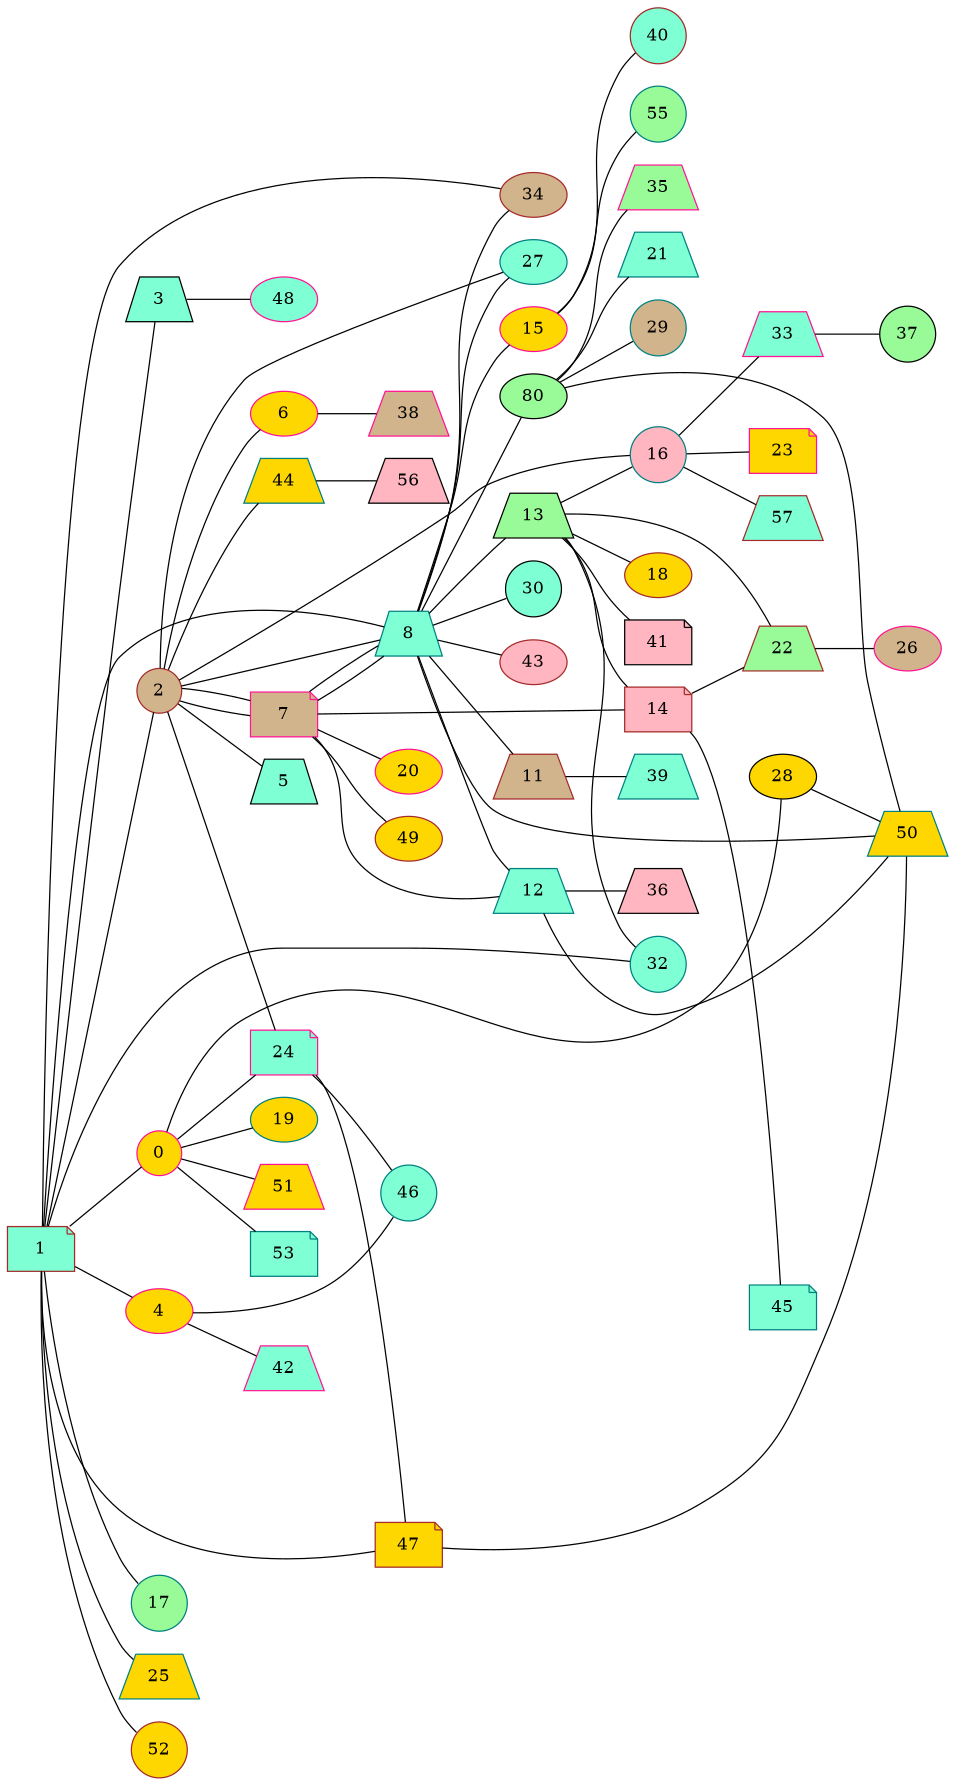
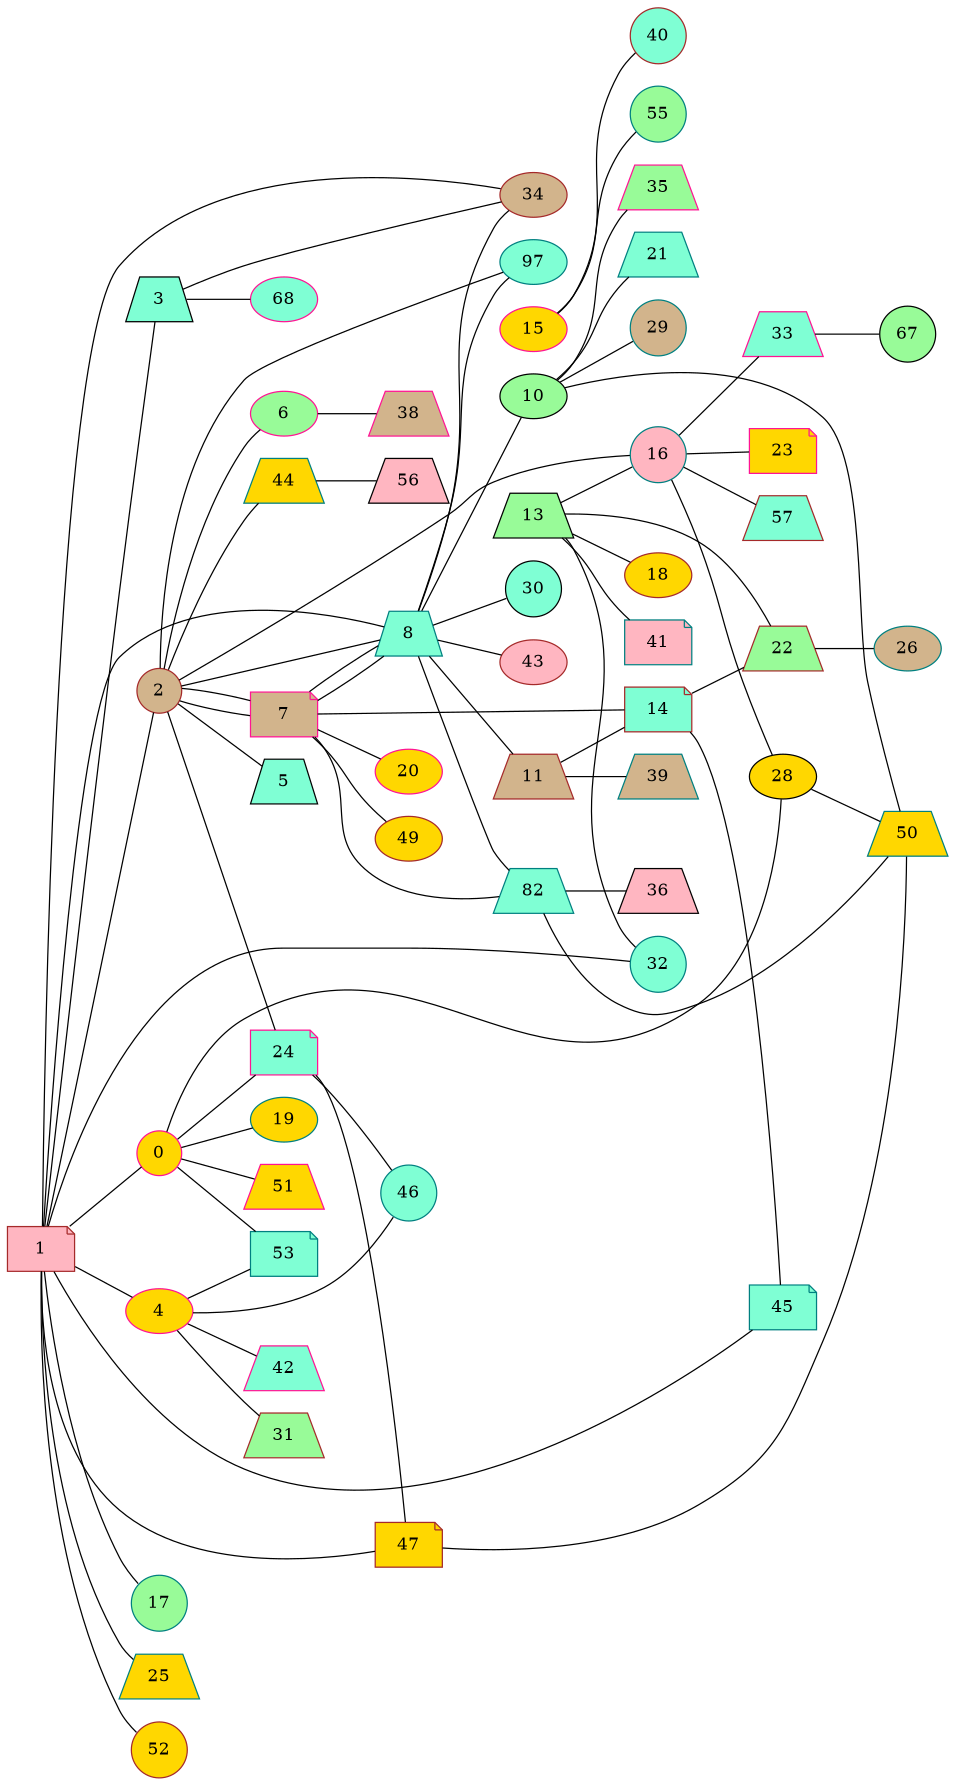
  graph {
    fontname="DejaVu Serif"
    rankdir=LR
    node [color=teal fillcolor=aquamarine fontname="DejaVu Serif" shape=trapezium style=filled]
    edge [fontname="DejaVu Serif"]
-   1 [color=brown shape=note]
+   1 [color=brown fillcolor=lightpink shape=note]
    2 [color=brown fillcolor=tan shape=circle]
    3 [color=black]
    4 [color=deeppink fillcolor=gold shape=ellipse]
    8
    n6 [color=deeppink fillcolor=gold label=0 shape=circle]
    17 [fillcolor=palegreen shape=circle]
    25 [fillcolor=gold]
    32 [shape=circle]
    34 [color=brown fillcolor=tan shape=ellipse]
    45 [shape=note]
    47 [color=brown fillcolor=gold shape=note]
    52 [color=brown fillcolor=gold shape=circle]
    5 [color=black]
-   6 [color=deeppink fillcolor=gold shape=ellipse]
+   6 [color=deeppink fillcolor=palegreen shape=ellipse]
    7 [color=deeppink fillcolor=tan shape=note]
    16 [fillcolor=lightpink shape=circle]
    24 [color=deeppink shape=note]
-   27 [shape=ellipse]
+   27 [shape=ellipse label=97]
    44 [fillcolor=gold]
-   48 [color=deeppink shape=ellipse]
+   48 [color=deeppink shape=ellipse label=68]
+   31 [color=brown fillcolor=palegreen]
    42 [color=deeppink]
    46 [shape=circle]
    53 [shape=note]
-   12
-   10 [color=black fillcolor=palegreen shape=ellipse label=80]
+   12 [label=82]
+   10 [color=black fillcolor=palegreen shape=ellipse]
    11 [color=brown fillcolor=tan]
    13 [color=black fillcolor=palegreen]
    15 [color=deeppink fillcolor=gold shape=ellipse]
    30 [color=black shape=circle]
    43 [color=brown fillcolor=lightpink shape=ellipse]
    50 [fillcolor=gold]
    19 [fillcolor=gold shape=ellipse]
    28 [color=black fillcolor=gold shape=ellipse]
    51 [color=deeppink fillcolor=gold]
    38 [color=deeppink fillcolor=tan]
-   14 [color=brown fillcolor=lightpink shape=note]
+   14 [color=brown shape=note]
    20 [color=deeppink fillcolor=gold shape=ellipse]
    49 [color=brown fillcolor=gold shape=ellipse]
    23 [color=deeppink fillcolor=gold shape=note]
    33 [color=deeppink]
    n43 [color=brown label=57]
    56 [color=black fillcolor=lightpink]
    36 [color=black fillcolor=lightpink]
    22 [color=brown fillcolor=palegreen]
    21
    29 [fillcolor=tan shape=circle]
    35 [color=deeppink fillcolor=palegreen]
-   39
+   39 [fillcolor=tan]
    18 [color=brown fillcolor=gold shape=ellipse]
-   41 [color=black fillcolor=lightpink shape=note]
+   41 [fillcolor=lightpink shape=note]
    40 [color=brown shape=circle]
    55 [fillcolor=palegreen shape=circle]
-   26 [color=deeppink fillcolor=tan shape=ellipse]
-   37 [color=black fillcolor=palegreen shape=circle]
+   26 [fillcolor=tan shape=ellipse]
+   37 [color=black fillcolor=palegreen shape=circle label=67]
    1 -- 2
    1 -- 3
    1 -- 4
    1 -- 8
    1 -- n6
    1 -- 17
    1 -- 25
    1 -- 32
    1 -- 34
+   1 -- 45
    1 -- 47
    1 -- 52
    2 -- 8
    2 -- 5
    2 -- 6
    2 -- 7
    2 -- 7
    2 -- 16
    2 -- 24
    2 -- 27
    2 -- 44
+   3 -- 34
    3 -- 48
+   4 -- 31
    4 -- 42
    4 -- 46
+   4 -- 53
    8 -- 34
    8 -- 27
    8 -- 12
    8 -- 10
    8 -- 11
-   8 -- 13
-   8 -- 15
    8 -- 30
    8 -- 43
-   8 -- 50
    n6 -- 24
    n6 -- 53
    n6 -- 19
    n6 -- 28
    n6 -- 51
    47 -- 50
    6 -- 38
    7 -- 8
    7 -- 8
    7 -- 12
    7 -- 14
    7 -- 20
    7 -- 49
+   16 -- 28
    16 -- 23
    16 -- 33
    16 -- n43
    24 -- 47
    24 -- 46
    44 -- 56
    12 -- 50
    12 -- 36
    10 -- 50
    10 -- 21
    10 -- 29
    10 -- 35
    11 -- 39
    13 -- 32
    13 -- 16
-   13 -- 14
+   11 -- 14
    13 -- 22
    13 -- 18
    13 -- 41
    15 -- 40
    15 -- 55
    28 -- 50
    14 -- 45
    14 -- 22
    33 -- 37
    22 -- 26
  }
